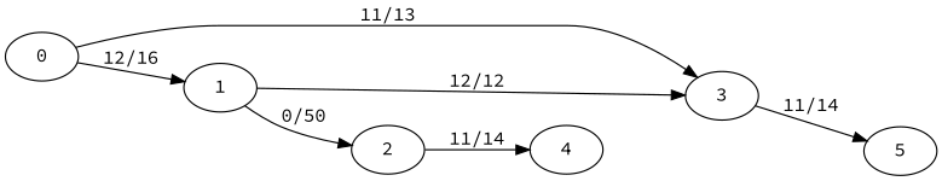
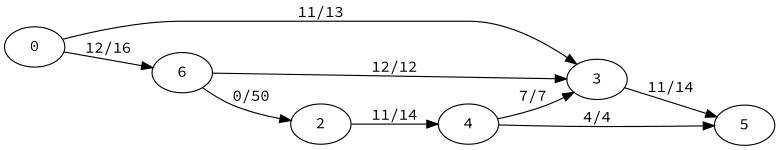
  digraph {
    fontname="Source Code Pro"
    rankdir=LR
    node [fontname="Source Code Pro"]
    edge [fontname="Source Code Pro"]
    3
    5
-   1
+   1 [label=6]
    2
    4
    0
    3 -> 5 [label="11/14"]
    1 -> 3 [label="12/12"]
    1 -> 2 [label="0/50"]
    2 -> 4 [label="11/14"]
+   4 -> 3 [label="7/7"]
+   4 -> 5 [label="4/4"]
    0 -> 3 [label="11/13"]
    0 -> 1 [label="12/16"]
  }
